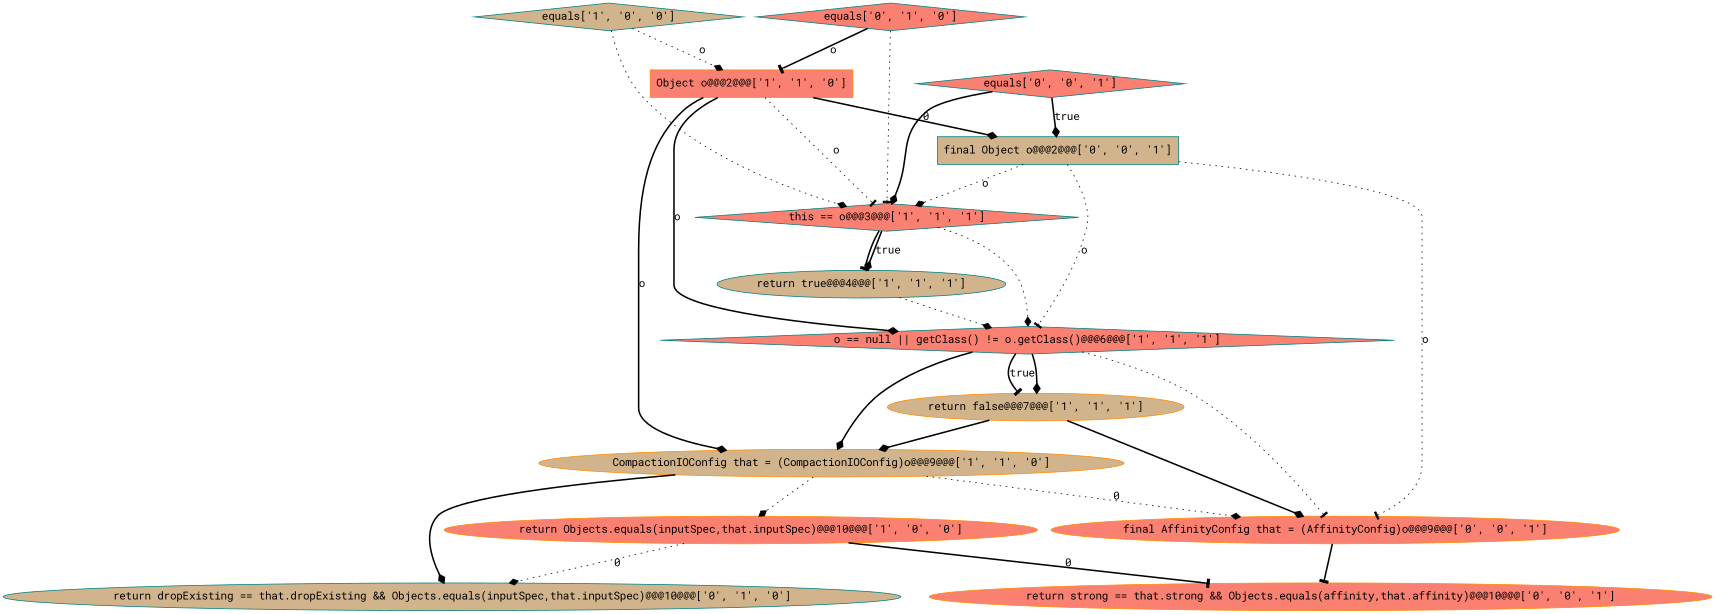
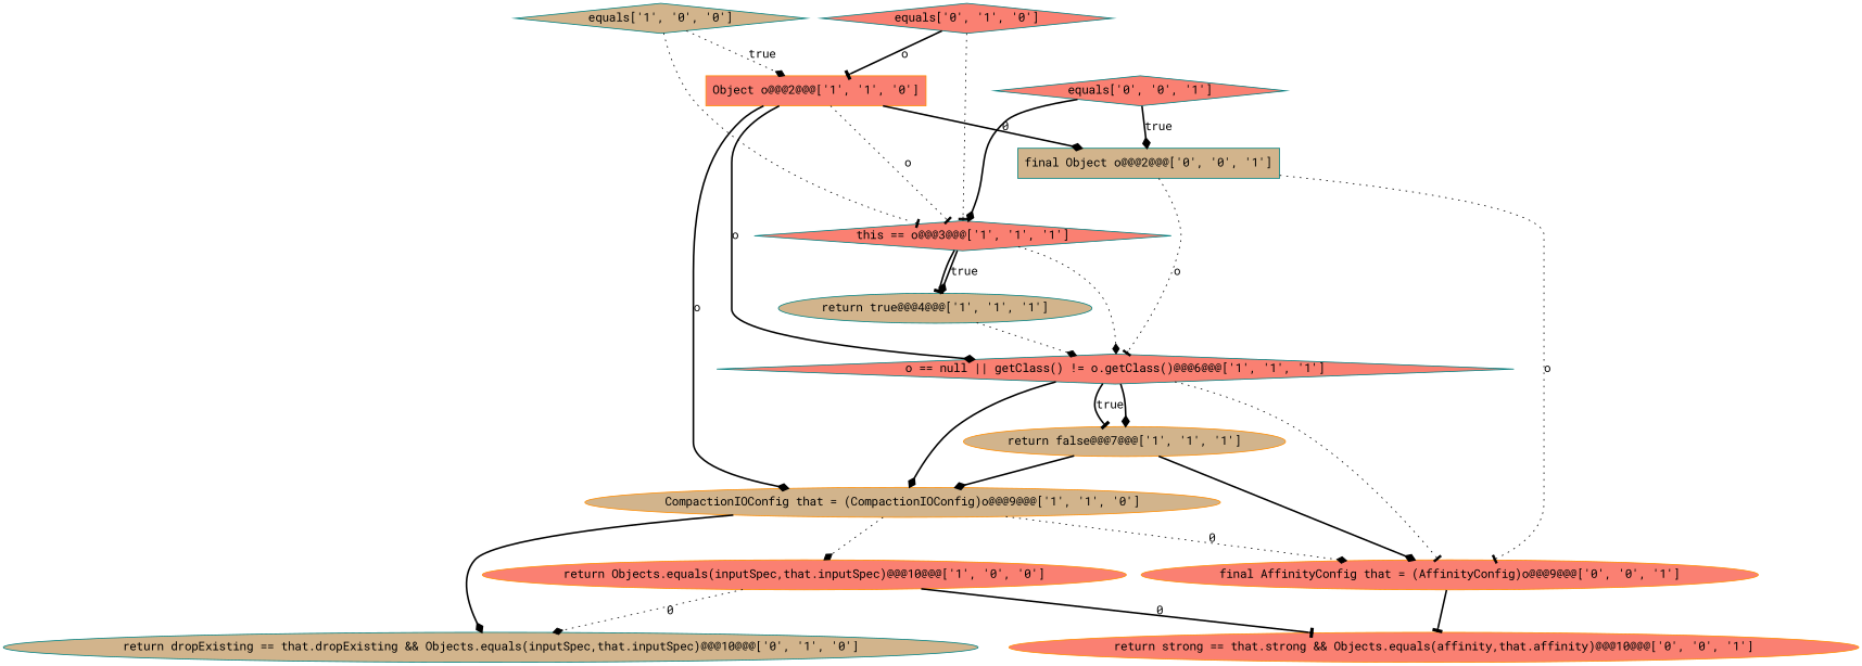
  digraph {
    fontname="Roboto Mono"
    node [color=teal fillcolor=salmon fontname="Roboto Mono" shape=ellipse style=filled]
    edge [arrowhead=diamond fontname="Roboto Mono" style=bold]
    n1 [fillcolor=tan label="equals['1', '0', '0']" shape=diamond]
    n2 [label="this == o@@@3@@@['1', '1', '1']" shape=diamond]
    n3 [color=darkorange label="Object o@@@2@@@['1', '1', '0']" shape=box]
    n4 [label="o == null || getClass() != o.getClass()@@@6@@@['1', '1', '1']" shape=diamond]
    n5 [fillcolor=tan label="return true@@@4@@@['1', '1', '1']"]
    n6 [fillcolor=tan label="final Object o@@@2@@@['0', '0', '1']" shape=box]
    n7 [color=darkorange fillcolor=tan label="CompactionIOConfig that = (CompactionIOConfig)o@@@9@@@['1', '1', '0']"]
    n8 [color=darkorange label="final AffinityConfig that = (AffinityConfig)o@@@9@@@['0', '0', '1']"]
    n9 [color=darkorange fillcolor=tan label="return false@@@7@@@['1', '1', '1']"]
    n10 [color=darkorange label="return strong == that.strong && Objects.equals(affinity,that.affinity)@@@10@@@['0', '0', '1']"]
    n11 [color=darkorange label="return Objects.equals(inputSpec,that.inputSpec)@@@10@@@['1', '0', '0']"]
    n12 [fillcolor=tan label="return dropExisting == that.dropExisting && Objects.equals(inputSpec,that.inputSpec)@@@10@@@['0', '1', '0']"]
    n13 [label="equals['0', '0', '1']" shape=diamond]
    n14 [label="equals['0', '1', '0']" shape=diamond]
-   n1 -> n2 [style=dotted]
-   n1 -> n3 [label=o style=dotted]
+   n1 -> n2 [arrowhead=tee style=dotted]
+   n1 -> n3 [label=true style=dotted]
    n2 -> n4 [style=dotted]
    n2 -> n5 [arrowhead=tee]
    n2 -> n5 [label=true]
    n3 -> n2 [arrowhead=tee label=o style=dotted]
    n3 -> n4 [label=o]
    n3 -> n6 [label=0]
    n3 -> n7 [label=o]
    n4 -> n7
    n4 -> n8 [arrowhead=tee style=dotted]
    n4 -> n9 [arrowhead=tee label=true]
    n4 -> n9
    n5 -> n4 [style=dotted]
-   n6 -> n2 [label=o style=dotted]
    n6 -> n4 [arrowhead=tee label=o style=dotted]
    n6 -> n8 [arrowhead=tee label=o style=dotted]
    n7 -> n8 [label=0 style=dotted]
    n7 -> n11 [style=dotted]
    n7 -> n12
    n8 -> n10 [arrowhead=tee]
    n9 -> n7
    n9 -> n8
    n11 -> n10 [arrowhead=tee label=0]
    n11 -> n12 [label=0 style=dotted]
    n13 -> n2
    n13 -> n6 [label=true]
    n14 -> n2 [arrowhead=tee style=dotted]
    n14 -> n3 [arrowhead=tee label=o]
  }
